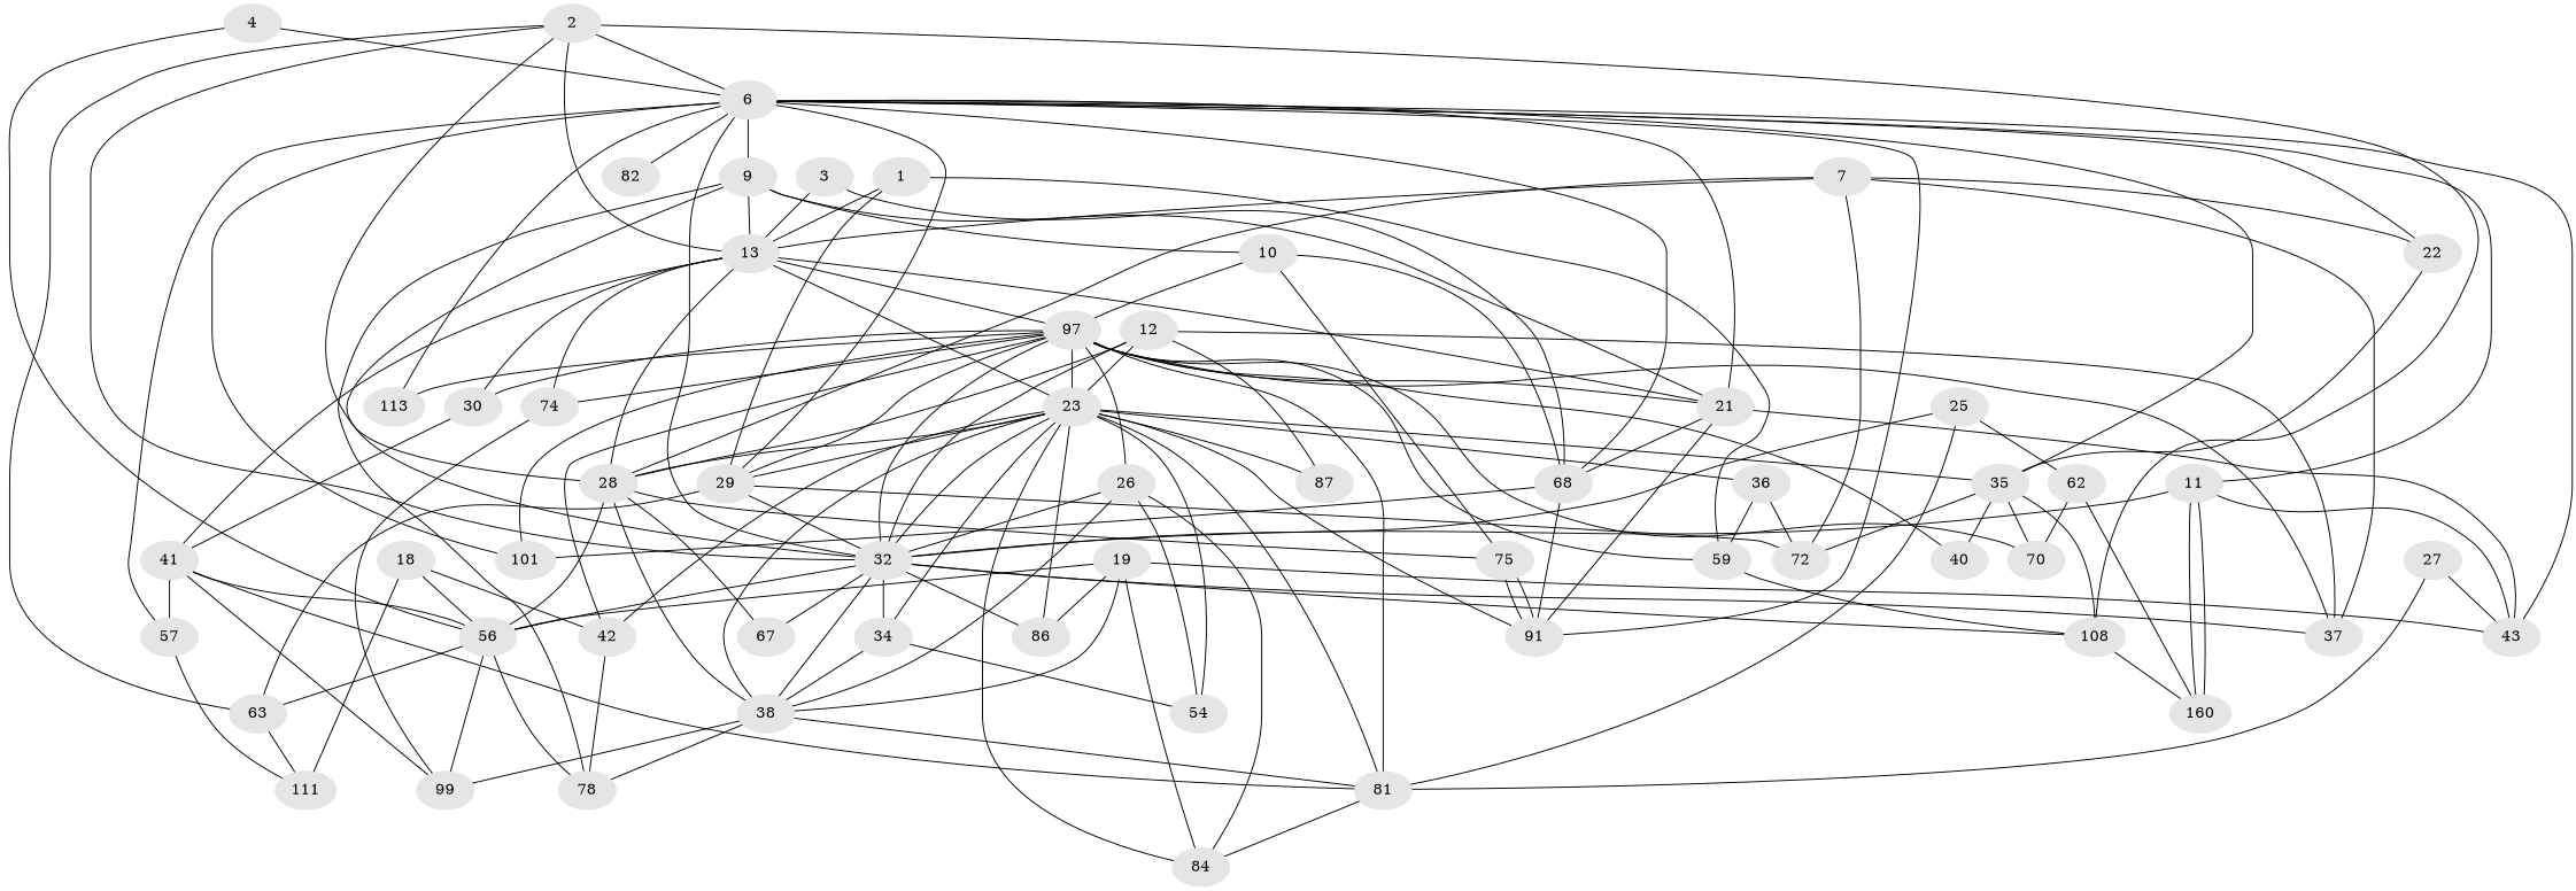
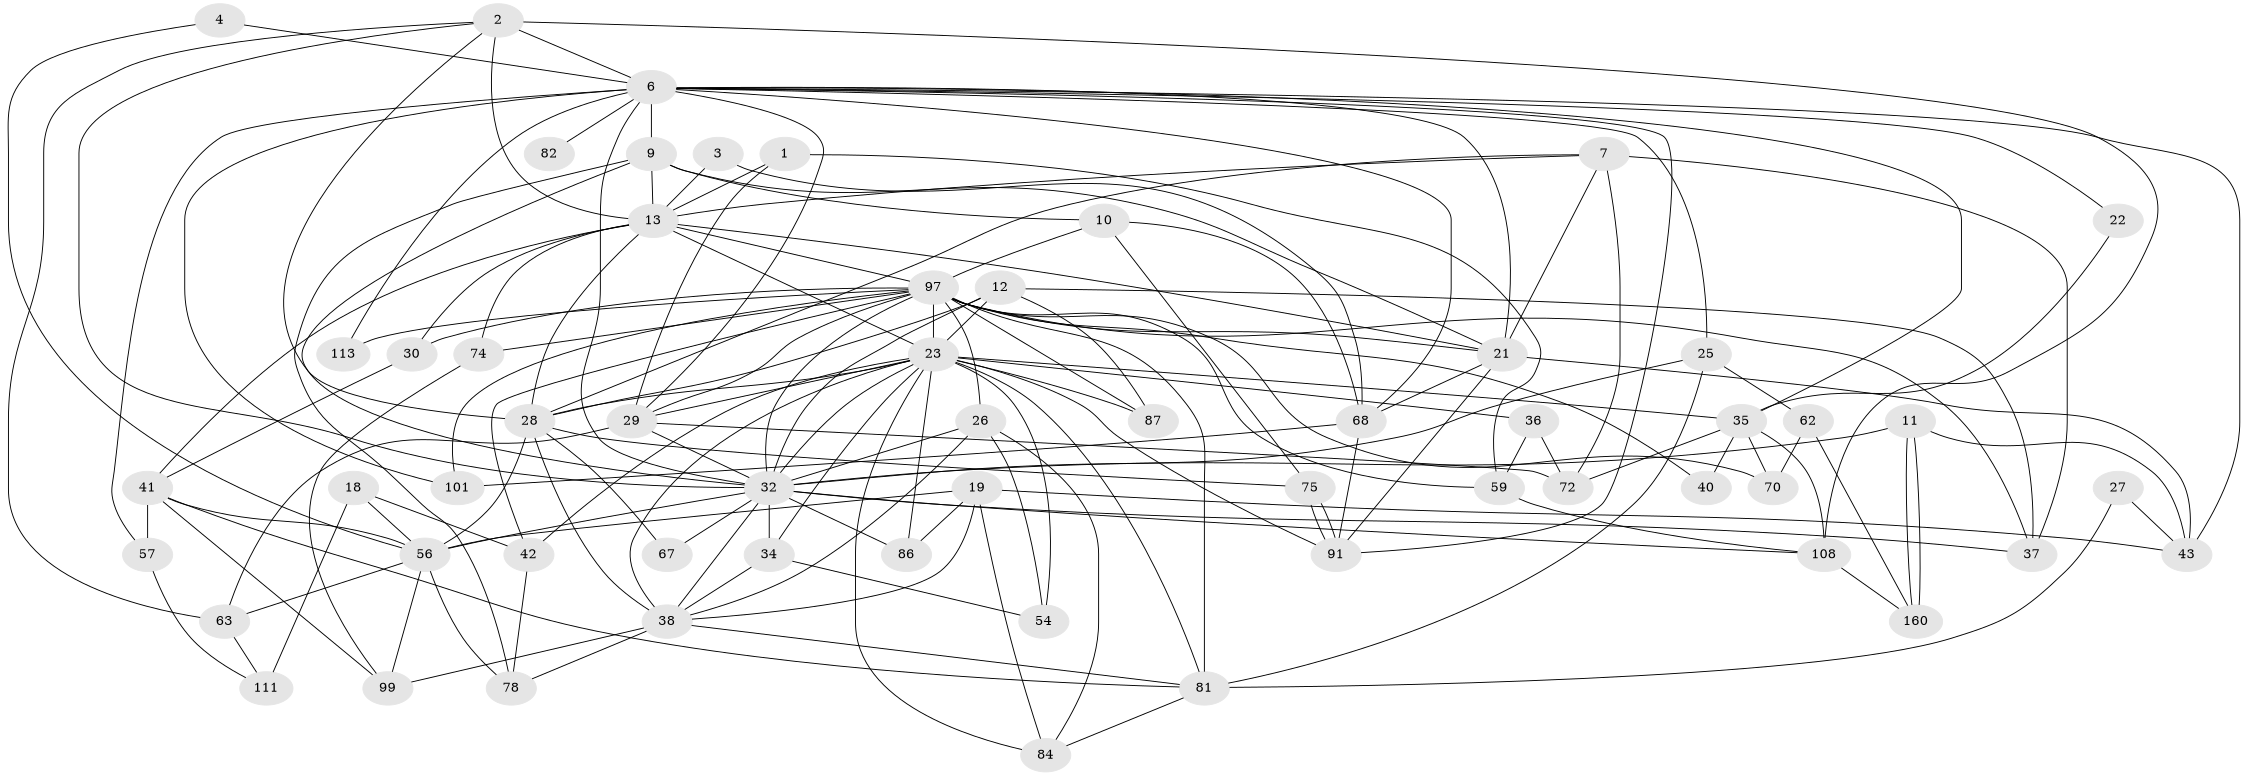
  graph {
    node [color=gray90 style=filled]
    1 [super="+16+5"]
    13 [super="+89+24"]
    29 [super="+69"]
    59
    28 [super="+49"]
    21 [super="+47"]
    n7 [label=97 super="+94+109+83+98"]
    23 [super="+104+79+106+52"]
    30
    41 [super="+53"]
    74
    32 [super="+119+44+114"]
    63 [super="+105"]
    72
    108 [super="+115"]
    2 [super="+14"]
    6 [super="+58+8+15"]
    68
    9 [super="+33"]
    22 [super="+80"]
    25
    35 [super="+51"]
    43 [super="+66"]
    57
    82
    91
    101
    113
    56 [super="+71+90"]
    75
    38 [super="+55+50"]
    67
    37 [super="+95"]
    86
    34
    111
    n37 [label=160]
    3
    4
    78
    99
    10 [super="+117"]
    81 [super="+102"]
    62
    40
    70 [super="+85"]
    7 [super="+76"]
    87
    26 [super="+45"]
    42 [super="+61"]
    11
    12 [super="+46"]
    84 [super="+96"]
    36
    54
    18 [super="+20"]
    19 [super="+31"]
    27
    1 -- 13 [weight=3]
    1 -- 29
    1 -- 59
    13 -- 28 [weight=2]
    13 -- 21
    13 -- n7 [weight=3]
    13 -- 23 [weight=2]
    13 -- 30
    13 -- 41
    13 -- 74
    29 -- 32
    29 -- 63 [weight=2]
    29 -- 72
    59 -- 108
    28 -- 56
    28 -- 75
    28 -- 38
    28 -- 67
    21 -- 68
    21 -- 43
    21 -- 91
    n7 -- 29
    n7 -- 59
    n7 -- 21
    n7 -- 23
    n7 -- 30
    n7 -- 74
    n7 -- 32 [weight=2]
    n7 -- 101
    n7 -- 113
    n7 -- 37
    n7 -- 81 [weight=3]
    n7 -- 40
    n7 -- 70
+   n7 -- 87
    n7 -- 26 [weight=2]
    n7 -- 42
    23 -- 29
    23 -- 28
    23 -- 32
    23 -- 35
    23 -- 91
    23 -- 38 [weight=2]
    23 -- 86
    23 -- 34
    23 -- 81
    23 -- 87
    23 -- 42
    23 -- 84
    23 -- 36
    23 -- 54
    30 -- 41
    41 -- 57
    41 -- 56
    41 -- 99
    41 -- 81
    74 -- 99
    32 -- 108
    32 -- 56
    32 -- 38
    32 -- 67
    32 -- 37
    32 -- 86
    32 -- 34
    63 -- 111
    108 -- n37
    2 -- 13 [weight=2]
    2 -- 28
    2 -- 32
    2 -- 63
    2 -- 108
    2 -- 6 [weight=2]
    6 -- 29
    6 -- 21
    6 -- 32
    6 -- 68
    6 -- 9 [weight=3]
    6 -- 22
-   6 -- 11
+   6 -- 25
    6 -- 35
    6 -- 43 [weight=2]
    6 -- 57
    6 -- 82 [weight=2]
    6 -- 91
    6 -- 101
    6 -- 113
    68 -- 91
    68 -- 101
    9 -- 13
    9 -- 21
    9 -- 32
    9 -- 78
    9 -- 10
    22 -- 35
    25 -- 32
    25 -- 81
    25 -- 62
    35 -- 72
    35 -- 108
    35 -- 40
    35 -- 70
    57 -- 111
    56 -- 63
    56 -- 78
    56 -- 99
    75 -- 91
    75 -- 91
    38 -- 78
    38 -- 99
    38 -- 81
    34 -- 38
    34 -- 54
    3 -- 13
    3 -- 68
    4 -- 6
    4 -- 56
    10 -- n7
    10 -- 68
    10 -- 75
    81 -- 84
    62 -- n37
    62 -- 70
    7 -- 13
    7 -- 28
    7 -- 72
-   7 -- 22
+   7 -- 21
    7 -- 37 [weight=2]
    26 -- 32
    26 -- 38
    26 -- 84
    26 -- 54
    42 -- 78
    11 -- 32
    11 -- 43
    11 -- n37
    11 -- n37
    12 -- 28
    12 -- 23
    12 -- 32
    12 -- 37
    12 -- 87
    36 -- 59
    36 -- 72
    18 -- 56
    18 -- 111 [weight=2]
    18 -- 42
    19 -- 43
    19 -- 56
    19 -- 38
    19 -- 86
    19 -- 84
    27 -- 43
    27 -- 81
  }
